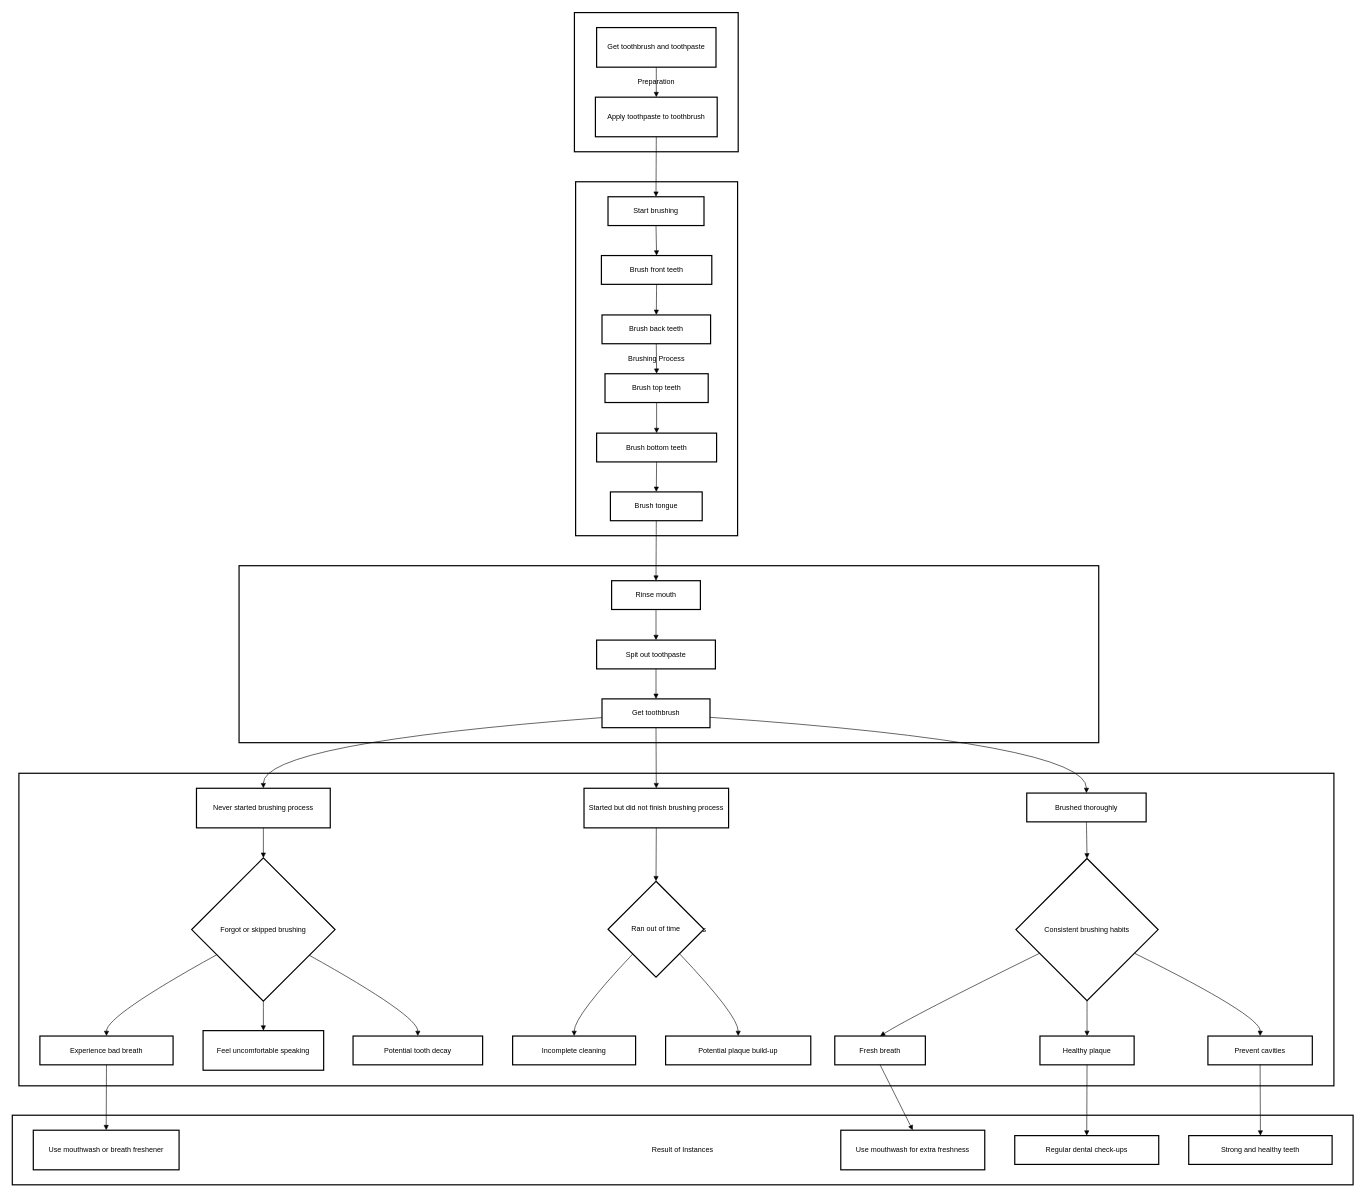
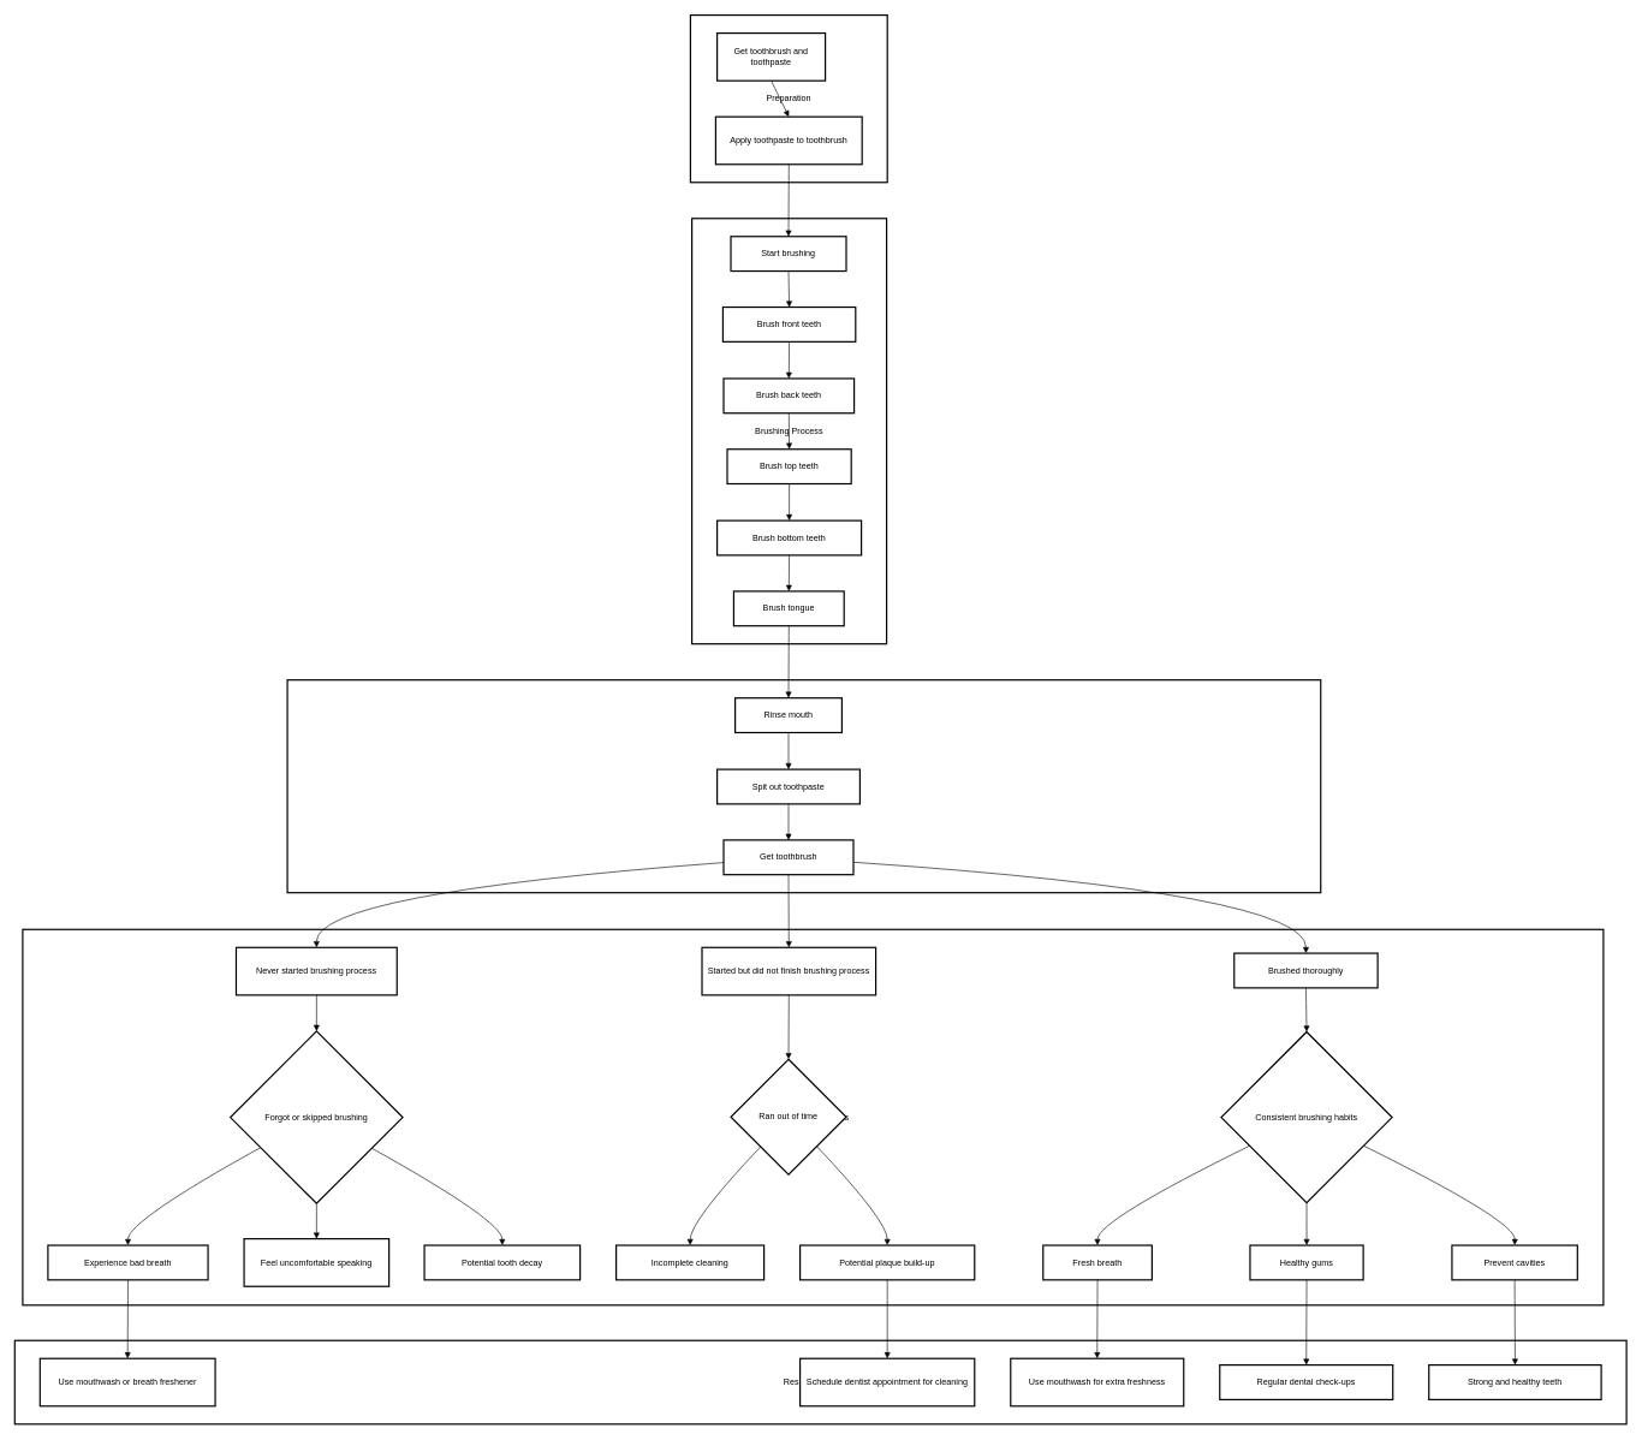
  <mxCell id="0" />
  <mxCell id="1" parent="0" />
  <mxCell id="2" value="Result of Instances" style="whiteSpace=wrap;strokeWidth=2;" vertex="1" parent="1"><mxGeometry x="20" y="1858" width="2235" height="116" as="geometry" /></mxCell>
  <mxCell id="3" value="Possible Instances" style="whiteSpace=wrap;strokeWidth=2;" vertex="1" parent="1"><mxGeometry x="31" y="1288" width="2192" height="521" as="geometry" /></mxCell>
  <mxCell id="4" value="Rinse" style="whiteSpace=wrap;strokeWidth=2;" vertex="1" parent="1"><mxGeometry x="398" y="942" width="1433" height="295" as="geometry" /></mxCell>
  <mxCell id="5" value="Brushing Process" style="whiteSpace=wrap;strokeWidth=2;" vertex="1" parent="1"><mxGeometry x="959" y="302" width="270" height="590" as="geometry" /></mxCell>
  <mxCell id="6" value="Preparation" style="whiteSpace=wrap;strokeWidth=2;" vertex="1" parent="1"><mxGeometry x="957" y="20" width="273" height="232" as="geometry" /></mxCell>
- <mxCell id="7" value="Get toothbrush and toothpaste" style="whiteSpace=wrap;strokeWidth=2;" vertex="1" parent="1"><mxGeometry x="994" y="45" width="199" height="66" as="geometry" /></mxCell>
+ <mxCell id="7" value="Get toothbrush and toothpaste" style="whiteSpace=wrap;strokeWidth=2;" vertex="1" parent="1"><mxGeometry x="994" y="45" width="150" height="66" as="geometry" /></mxCell>
  <mxCell id="8" value="Apply toothpaste to toothbrush" style="whiteSpace=wrap;strokeWidth=2;" vertex="1" parent="1"><mxGeometry x="992" y="161" width="203" height="66" as="geometry" /></mxCell>
  <mxCell id="9" value="Start brushing" style="whiteSpace=wrap;strokeWidth=2;" vertex="1" parent="1"><mxGeometry x="1013" y="327" width="160" height="48" as="geometry" /></mxCell>
  <mxCell id="10" value="Brush front teeth" style="whiteSpace=wrap;strokeWidth=2;" vertex="1" parent="1"><mxGeometry x="1002" y="425" width="184" height="48" as="geometry" /></mxCell>
  <mxCell id="11" value="Brush back teeth" style="whiteSpace=wrap;strokeWidth=2;" vertex="1" parent="1"><mxGeometry x="1003" y="524" width="181" height="48" as="geometry" /></mxCell>
  <mxCell id="12" value="Brush top teeth" style="whiteSpace=wrap;strokeWidth=2;" vertex="1" parent="1"><mxGeometry x="1008" y="622" width="172" height="48" as="geometry" /></mxCell>
  <mxCell id="13" value="Brush bottom teeth" style="whiteSpace=wrap;strokeWidth=2;" vertex="1" parent="1"><mxGeometry x="994" y="721" width="200" height="48" as="geometry" /></mxCell>
  <mxCell id="14" value="Brush tongue" style="whiteSpace=wrap;strokeWidth=2;" vertex="1" parent="1"><mxGeometry x="1017" y="819" width="153" height="48" as="geometry" /></mxCell>
  <mxCell id="15" value="Rinse mouth" style="whiteSpace=wrap;strokeWidth=2;" vertex="1" parent="1"><mxGeometry x="1019" y="967" width="148" height="48" as="geometry" /></mxCell>
  <mxCell id="16" value="Spit out toothpaste" style="whiteSpace=wrap;strokeWidth=2;" vertex="1" parent="1"><mxGeometry x="994" y="1066" width="198" height="48" as="geometry" /></mxCell>
  <mxCell id="17" value="Get toothbrush" style="whiteSpace=wrap;strokeWidth=2;" vertex="1" parent="1"><mxGeometry x="1003" y="1164" width="180" height="48" as="geometry" /></mxCell>
  <mxCell id="18" value="Never started brushing process" style="whiteSpace=wrap;strokeWidth=2;" vertex="1" parent="1"><mxGeometry x="327" y="1313" width="223" height="66" as="geometry" /></mxCell>
  <mxCell id="19" value="Forgot or skipped brushing" style="rhombus;strokeWidth=2;whiteSpace=wrap;" vertex="1" parent="1"><mxGeometry x="319" y="1429" width="239" height="239" as="geometry" /></mxCell>
  <mxCell id="20" value="Experience bad breath" style="whiteSpace=wrap;strokeWidth=2;" vertex="1" parent="1"><mxGeometry x="66" y="1726" width="222" height="48" as="geometry" /></mxCell>
  <mxCell id="21" value="Feel uncomfortable speaking" style="whiteSpace=wrap;strokeWidth=2;" vertex="1" parent="1"><mxGeometry x="338" y="1717" width="201" height="66" as="geometry" /></mxCell>
  <mxCell id="22" value="Potential tooth decay" style="whiteSpace=wrap;strokeWidth=2;" vertex="1" parent="1"><mxGeometry x="588" y="1726" width="216" height="48" as="geometry" /></mxCell>
  <mxCell id="23" value="Started but did not finish brushing process" style="whiteSpace=wrap;strokeWidth=2;" vertex="1" parent="1"><mxGeometry x="973" y="1313" width="241" height="66" as="geometry" /></mxCell>
  <mxCell id="24" value="Ran out of time" style="rhombus;strokeWidth=2;whiteSpace=wrap;" vertex="1" parent="1"><mxGeometry x="1013" y="1468" width="160" height="160" as="geometry" /></mxCell>
  <mxCell id="25" value="Incomplete cleaning" style="whiteSpace=wrap;strokeWidth=2;" vertex="1" parent="1"><mxGeometry x="854" y="1726" width="205" height="48" as="geometry" /></mxCell>
  <mxCell id="26" value="Potential plaque build-up" style="whiteSpace=wrap;strokeWidth=2;" vertex="1" parent="1"><mxGeometry x="1109" y="1726" width="242" height="48" as="geometry" /></mxCell>
  <mxCell id="27" value="Brushed thoroughly" style="whiteSpace=wrap;strokeWidth=2;" vertex="1" parent="1"><mxGeometry x="1711" y="1321" width="199" height="48" as="geometry" /></mxCell>
  <mxCell id="28" value="Consistent brushing habits" style="rhombus;strokeWidth=2;whiteSpace=wrap;" vertex="1" parent="1"><mxGeometry x="1693" y="1430" width="237" height="237" as="geometry" /></mxCell>
- <mxCell id="29" value="Fresh breath" style="whiteSpace=wrap;strokeWidth=2;" vertex="1" parent="1"><mxGeometry x="1391" y="1726" width="151" height="48" as="geometry" /></mxCell>
- <mxCell id="30" value="Healthy plaque" style="whiteSpace=wrap;strokeWidth=2;" vertex="1" parent="1"><mxGeometry x="1733" y="1726" width="157" height="48" as="geometry" /></mxCell>
+ <mxCell id="29" value="Fresh breath" style="whiteSpace=wrap;strokeWidth=2;" vertex="1" parent="1"><mxGeometry x="1446" y="1726" width="151" height="48" as="geometry" /></mxCell>
+ <mxCell id="30" value="Healthy gums" style="whiteSpace=wrap;strokeWidth=2;" vertex="1" parent="1"><mxGeometry x="1733" y="1726" width="157" height="48" as="geometry" /></mxCell>
  <mxCell id="31" value="Prevent cavities" style="whiteSpace=wrap;strokeWidth=2;" vertex="1" parent="1"><mxGeometry x="2013" y="1726" width="174" height="48" as="geometry" /></mxCell>
  <mxCell id="32" value="Use mouthwash or breath freshener" style="whiteSpace=wrap;strokeWidth=2;" vertex="1" parent="1"><mxGeometry x="55" y="1883" width="243" height="66" as="geometry" /></mxCell>
+ <mxCell id="33" value="Schedule dentist appointment for cleaning" style="whiteSpace=wrap;strokeWidth=2;" vertex="1" parent="1"><mxGeometry x="1109" y="1883" width="242" height="66" as="geometry" /></mxCell>
  <mxCell id="34" value="Use mouthwash for extra freshness" style="whiteSpace=wrap;strokeWidth=2;" vertex="1" parent="1"><mxGeometry x="1401" y="1883" width="240" height="66" as="geometry" /></mxCell>
  <mxCell id="35" value="Regular dental check-ups" style="whiteSpace=wrap;strokeWidth=2;" vertex="1" parent="1"><mxGeometry x="1691" y="1892" width="240" height="48" as="geometry" /></mxCell>
  <mxCell id="36" value="Strong and healthy teeth" style="whiteSpace=wrap;strokeWidth=2;" vertex="1" parent="1"><mxGeometry x="1981" y="1892" width="239" height="48" as="geometry" /></mxCell>
  <mxCell id="37" value="" style="curved=1;startArrow=none;endArrow=block;exitX=0.5;exitY=1;entryX=0.5;entryY=0;" edge="1" parent="1" source="7" target="8"><mxGeometry relative="1" as="geometry"><Array as="points" /></mxGeometry></mxCell>
  <mxCell id="38" value="" style="curved=1;startArrow=none;endArrow=block;exitX=0.5;exitY=1;entryX=0.5;entryY=0;" edge="1" parent="1" source="8" target="9"><mxGeometry relative="1" as="geometry"><Array as="points" /></mxGeometry></mxCell>
  <mxCell id="39" value="" style="curved=1;startArrow=none;endArrow=block;exitX=0.5;exitY=1.01;entryX=0.5;entryY=0.01;" edge="1" parent="1" source="9" target="10"><mxGeometry relative="1" as="geometry"><Array as="points" /></mxGeometry></mxCell>
  <mxCell id="40" value="" style="curved=1;startArrow=none;endArrow=block;exitX=0.5;exitY=1.02;entryX=0.5;entryY=0;" edge="1" parent="1" source="10" target="11"><mxGeometry relative="1" as="geometry"><Array as="points" /></mxGeometry></mxCell>
  <mxCell id="41" value="" style="curved=1;startArrow=none;endArrow=block;exitX=0.5;exitY=1;entryX=0.5;entryY=0;" edge="1" parent="1" source="11" target="12"><mxGeometry relative="1" as="geometry"><Array as="points" /></mxGeometry></mxCell>
  <mxCell id="42" value="" style="curved=1;startArrow=none;endArrow=block;exitX=0.5;exitY=1.01;entryX=0.5;entryY=-0.01;" edge="1" parent="1" source="12" target="13"><mxGeometry relative="1" as="geometry"><Array as="points" /></mxGeometry></mxCell>
  <mxCell id="43" value="" style="curved=1;startArrow=none;endArrow=block;exitX=0.5;exitY=1;entryX=0.5;entryY=0;" edge="1" parent="1" source="13" target="14"><mxGeometry relative="1" as="geometry"><Array as="points" /></mxGeometry></mxCell>
  <mxCell id="44" value="" style="curved=1;startArrow=none;endArrow=block;exitX=0.5;exitY=1.01;entryX=0.5;entryY=0.01;" edge="1" parent="1" source="14" target="15"><mxGeometry relative="1" as="geometry"><Array as="points" /></mxGeometry></mxCell>
  <mxCell id="45" value="" style="curved=1;startArrow=none;endArrow=block;exitX=0.5;exitY=1.02;entryX=0.5;entryY=0;" edge="1" parent="1" source="15" target="16"><mxGeometry relative="1" as="geometry"><Array as="points" /></mxGeometry></mxCell>
  <mxCell id="46" value="" style="curved=1;startArrow=none;endArrow=block;exitX=0.5;exitY=1;entryX=0.5;entryY=0;" edge="1" parent="1" source="16" target="17"><mxGeometry relative="1" as="geometry"><Array as="points" /></mxGeometry></mxCell>
  <mxCell id="47" value="" style="curved=1;startArrow=none;endArrow=block;exitX=0;exitY=0.65;entryX=0.5;entryY=-0.01;" edge="1" parent="1" source="17" target="18"><mxGeometry relative="1" as="geometry"><Array as="points"><mxPoint x="438" y="1238" /></Array></mxGeometry></mxCell>
  <mxCell id="48" value="" style="curved=1;startArrow=none;endArrow=block;exitX=0.5;exitY=0.99;entryX=0.5;entryY=0;" edge="1" parent="1" source="18" target="19"><mxGeometry relative="1" as="geometry"><Array as="points" /></mxGeometry></mxCell>
  <mxCell id="49" value="" style="curved=1;startArrow=none;endArrow=block;exitX=0;exitY=0.77;entryX=0.5;entryY=0.01;" edge="1" parent="1" source="19" target="20"><mxGeometry relative="1" as="geometry"><Array as="points"><mxPoint x="177" y="1692" /></Array></mxGeometry></mxCell>
  <mxCell id="50" value="" style="curved=1;startArrow=none;endArrow=block;exitX=0.5;exitY=1;entryX=0.5;entryY=0.01;" edge="1" parent="1" source="19" target="21"><mxGeometry relative="1" as="geometry"><Array as="points" /></mxGeometry></mxCell>
  <mxCell id="51" value="" style="curved=1;startArrow=none;endArrow=block;exitX=1;exitY=0.78;entryX=0.5;entryY=0.01;" edge="1" parent="1" source="19" target="22"><mxGeometry relative="1" as="geometry"><Array as="points"><mxPoint x="696" y="1692" /></Array></mxGeometry></mxCell>
  <mxCell id="52" value="" style="curved=1;startArrow=none;endArrow=block;exitX=0.5;exitY=1.01;entryX=0.5;entryY=-0.01;" edge="1" parent="1" source="17" target="23"><mxGeometry relative="1" as="geometry"><Array as="points" /></mxGeometry></mxCell>
  <mxCell id="53" value="" style="curved=1;startArrow=none;endArrow=block;exitX=0.5;exitY=0.99;entryX=0.5;entryY=0;" edge="1" parent="1" source="23" target="24"><mxGeometry relative="1" as="geometry"><Array as="points" /></mxGeometry></mxCell>
  <mxCell id="54" value="" style="curved=1;startArrow=none;endArrow=block;exitX=0.03;exitY=1;entryX=0.5;entryY=0.01;" edge="1" parent="1" source="24" target="25"><mxGeometry relative="1" as="geometry"><Array as="points"><mxPoint x="957" y="1692" /></Array></mxGeometry></mxCell>
  <mxCell id="55" value="" style="curved=1;startArrow=none;endArrow=block;exitX=0.98;exitY=1;entryX=0.5;entryY=0.01;" edge="1" parent="1" source="24" target="26"><mxGeometry relative="1" as="geometry"><Array as="points"><mxPoint x="1230" y="1692" /></Array></mxGeometry></mxCell>
  <mxCell id="56" value="" style="curved=1;startArrow=none;endArrow=block;exitX=1;exitY=0.64;entryX=0.5;entryY=0.01;" edge="1" parent="1" source="17" target="27"><mxGeometry relative="1" as="geometry"><Array as="points"><mxPoint x="1811" y="1238" /></Array></mxGeometry></mxCell>
  <mxCell id="57" value="" style="curved=1;startArrow=none;endArrow=block;exitX=0.5;exitY=1.02;entryX=0.5;entryY=0;" edge="1" parent="1" source="27" target="28"><mxGeometry relative="1" as="geometry"><Array as="points" /></mxGeometry></mxCell>
  <mxCell id="58" value="" style="curved=1;startArrow=none;endArrow=block;exitX=0;exitY=0.75;entryX=0.5;entryY=0.01;" edge="1" parent="1" source="28" target="29"><mxGeometry relative="1" as="geometry"><Array as="points"><mxPoint x="1521" y="1692" /></Array></mxGeometry></mxCell>
  <mxCell id="59" value="" style="curved=1;startArrow=none;endArrow=block;exitX=0.5;exitY=1;entryX=0.5;entryY=0.01;" edge="1" parent="1" source="28" target="30"><mxGeometry relative="1" as="geometry"><Array as="points" /></mxGeometry></mxCell>
  <mxCell id="60" value="" style="curved=1;startArrow=none;endArrow=block;exitX=1;exitY=0.75;entryX=0.5;entryY=0.01;" edge="1" parent="1" source="28" target="31"><mxGeometry relative="1" as="geometry"><Array as="points"><mxPoint x="2101" y="1692" /></Array></mxGeometry></mxCell>
  <mxCell id="61" value="" style="curved=1;startArrow=none;endArrow=block;exitX=0.5;exitY=1.01;entryX=0.5;entryY=0.01;" edge="1" parent="1" source="20" target="32"><mxGeometry relative="1" as="geometry"><Array as="points" /></mxGeometry></mxCell>
+ <mxCell id="62" value="" style="curved=1;startArrow=none;endArrow=block;exitX=0.5;exitY=1.01;entryX=0.5;entryY=0.01;" edge="1" parent="1" source="26" target="33"><mxGeometry relative="1" as="geometry"><Array as="points" /></mxGeometry></mxCell>
  <mxCell id="63" value="" style="curved=1;startArrow=none;endArrow=block;exitX=0.5;exitY=1.01;entryX=0.5;entryY=0.01;" edge="1" parent="1" source="29" target="34"><mxGeometry relative="1" as="geometry"><Array as="points" /></mxGeometry></mxCell>
  <mxCell id="64" value="" style="curved=1;startArrow=none;endArrow=block;exitX=0.5;exitY=1.01;entryX=0.5;entryY=0.01;" edge="1" parent="1" source="30" target="35"><mxGeometry relative="1" as="geometry"><Array as="points" /></mxGeometry></mxCell>
  <mxCell id="65" value="" style="curved=1;startArrow=none;endArrow=block;exitX=0.5;exitY=1.01;entryX=0.5;entryY=0.01;" edge="1" parent="1" source="31" target="36"><mxGeometry relative="1" as="geometry"><Array as="points" /></mxGeometry></mxCell>
